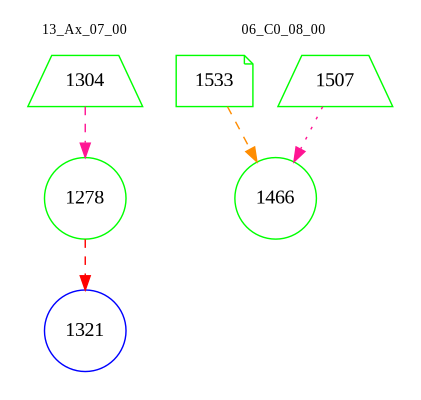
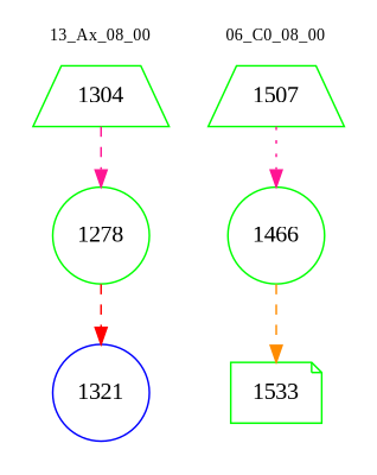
  digraph {
    fontname="Liberation Serif"
    node [color=green fontname="Liberation Serif" shape=circle]
    edge [color=deeppink fontname="Liberation Serif" style=dashed]
    n1 [label=1304 shape=trapezium]
    n2 [label=1278]
    n3 [color=blue label=1321]
    n4 [label=1507 shape=trapezium]
    n5 [label=1466]
    n6 [label=1533 shape=note]
    subgraph cluster_1 {
      color=white
      fontsize=10
-     label="13_Ax_07_00"
+     label="13_Ax_08_00"
      n1
      n2
      n3
    }
    subgraph cluster_2 {
      color=white
      fontsize=10
      label="06_C0_08_00"
      n4
      n5
      n6
    }
    n1 -> n2
    n2 -> n3 [color=red]
    n4 -> n5 [style=dotted]
-   n6 -> n5 [color=darkorange]
+   n5 -> n6 [color=darkorange]
  }
